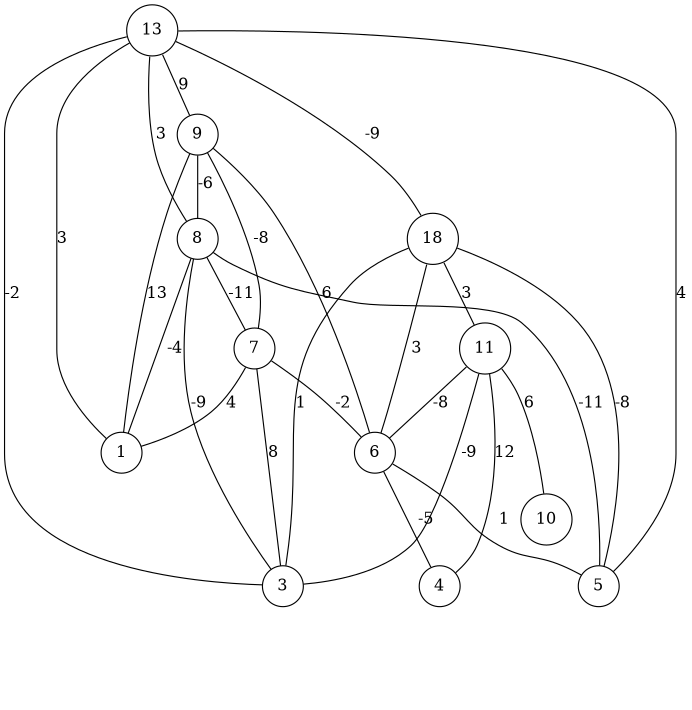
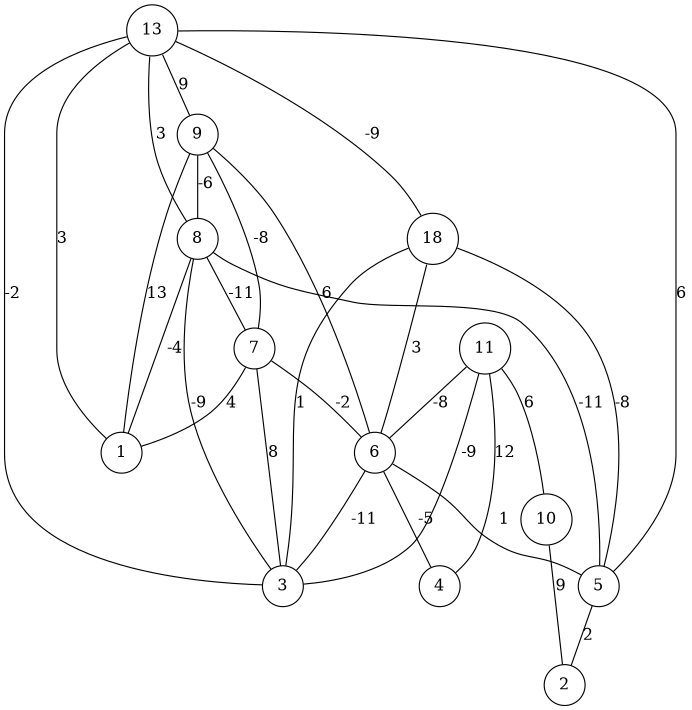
  graph {
    fontname="Helvetica,Arial,sans-serif"
    node [shape=circle]
    13
    1
    3
    5
    8
    9
    n7 [label=18]
+   2
    7
    6
    11
    4
    10
    13 -- 1 [label=3]
    13 -- 3 [label=-2]
-   13 -- 5 [label=4]
+   13 -- 5 [label=6]
    13 -- 8 [label=3]
    13 -- 9 [label=9]
    13 -- n7 [label=-9]
+   5 -- 2 [label=2]
    8 -- 1 [label=-4]
    8 -- 3 [label=-9]
    8 -- 5 [label=-11]
    8 -- 7 [label=-11]
    9 -- 1 [label=13]
    9 -- 8 [label=-6]
    9 -- 7 [label=-8]
    9 -- 6 [label=6]
    n7 -- 3 [label=1]
    n7 -- 5 [label=-8]
    n7 -- 6 [label=3]
-   n7 -- 11 [label=3]
    7 -- 1 [label=4]
    7 -- 3 [label=8]
    7 -- 6 [label=-2]
+   6 -- 3 [label=-11]
    6 -- 5 [label=1]
    6 -- 4 [label=-5]
    11 -- 3 [label=-9]
    11 -- 6 [label=-8]
    11 -- 4 [label=12]
    11 -- 10 [label=6]
+   10 -- 2 [label=9]
  }
